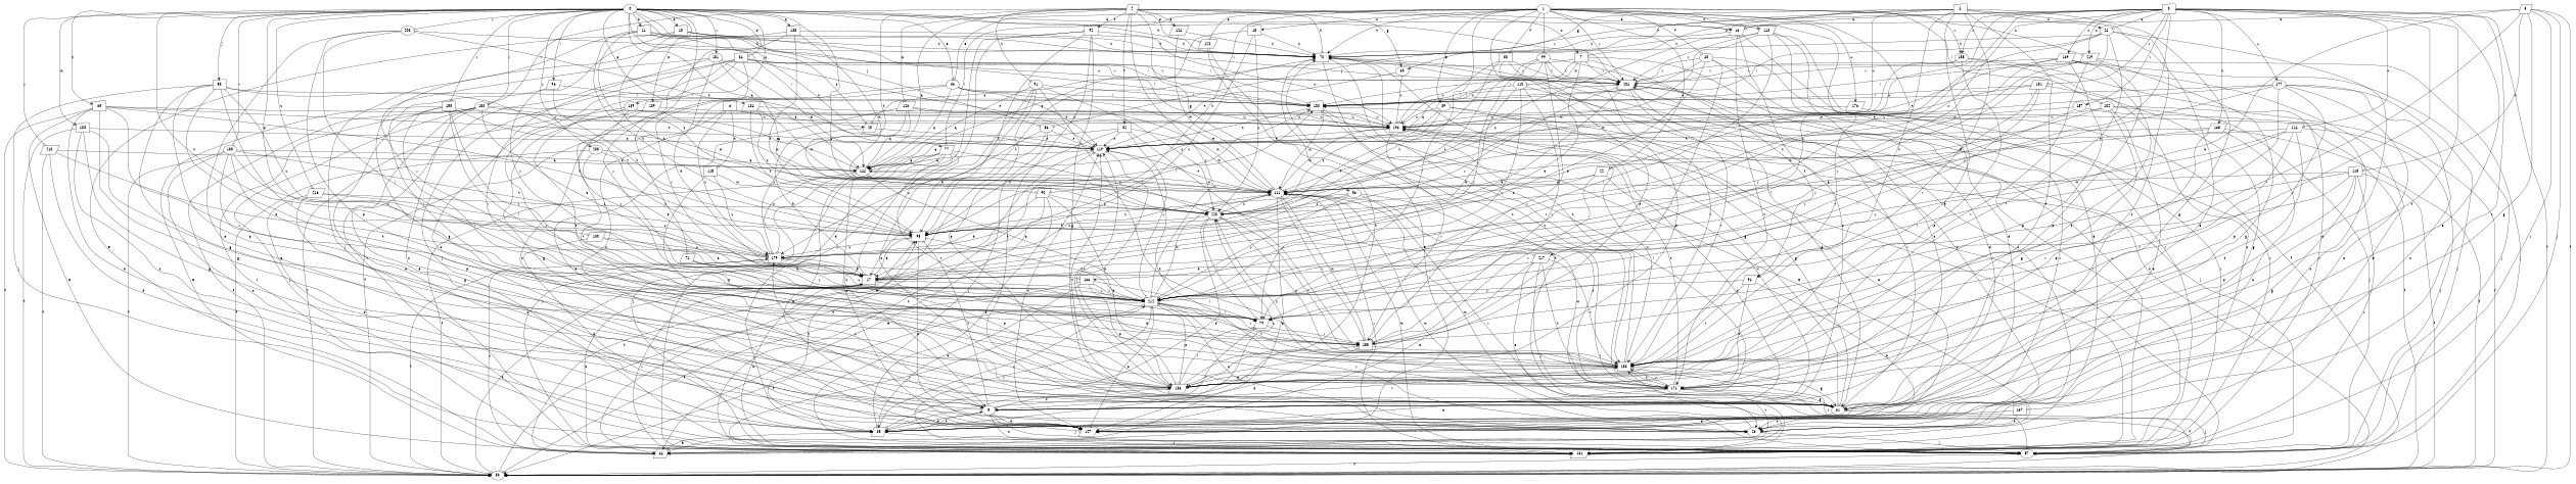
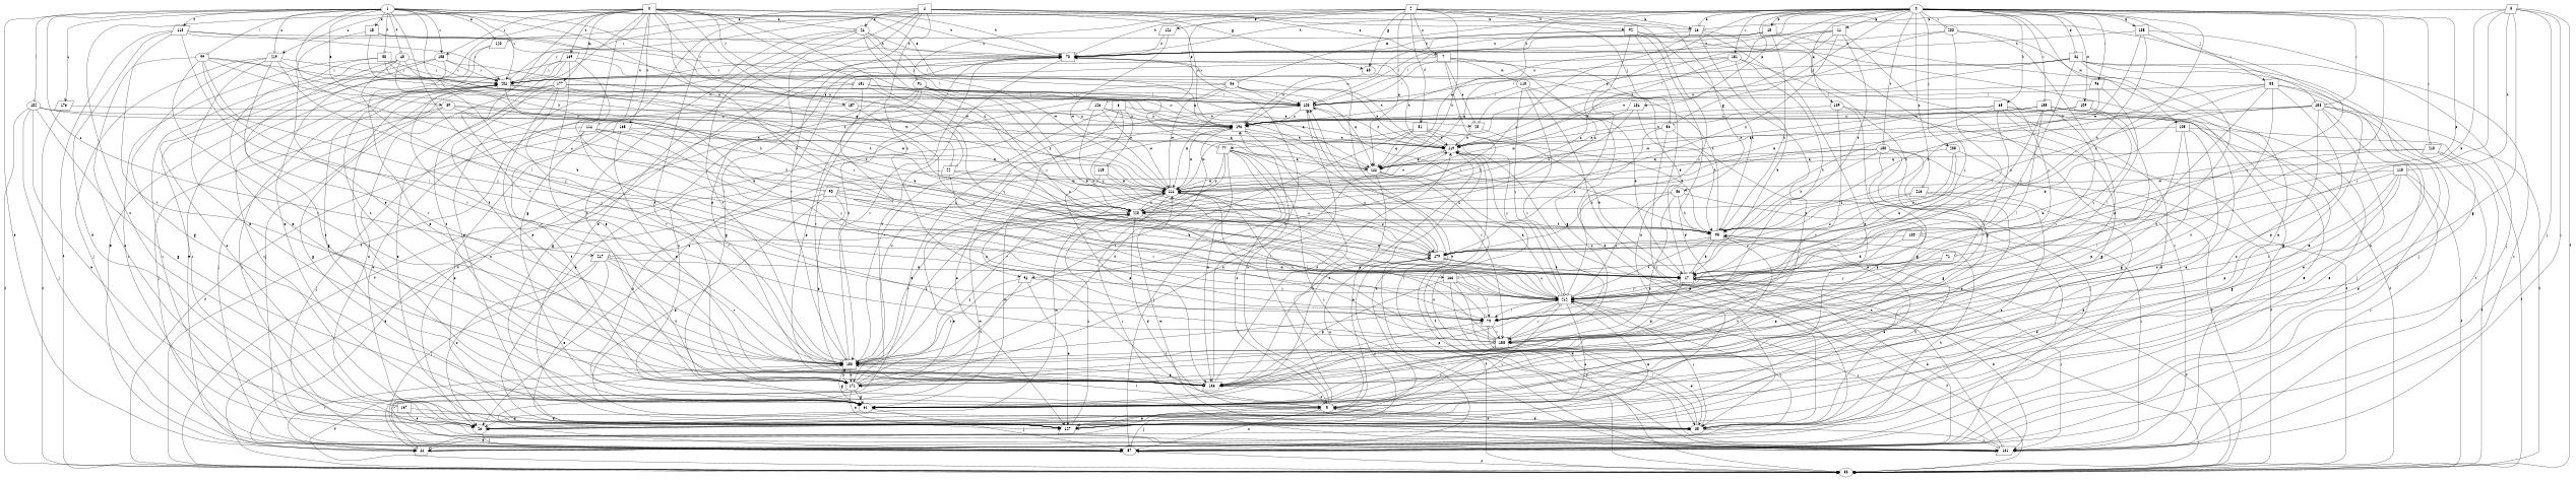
  strict digraph {
    fontname=Lato
    node [fontname=Lato shape=ellipse]
    edge [arrowhead=odot fontname=Lato]
    11 [shape=folder]
    0
    15 [shape=folder]
    16 [shape=parallelogram]
    34 [shape=folder]
    36
    65 [shape=folder]
    70 [shape=folder]
    71 [shape=parallelogram]
    77 [shape=parallelogram]
    83 [shape=folder]
    86
    96 [shape=parallelogram]
    105 [shape=folder]
    109 [shape=parallelogram]
    130 [shape=parallelogram]
    134 [shape=parallelogram]
    138 [shape=folder]
    139
    144
    150
    155 [shape=folder]
    166 [shape=folder]
    181
    183
    196 [shape=folder]
    203
-   204 [shape=parallelogram]
+   204 [shape=folder]
    205
    210 [shape=parallelogram]
    216 [shape=parallelogram]
    217 [shape=parallelogram]
    212 [shape=folder]
    220
    25 [shape=parallelogram]
    103 [shape=folder]
    95 [shape=folder]
    119
    44 [shape=parallelogram]
    171
    161 [shape=parallelogram]
    8
    87
    26
    53
    111
-   35 [shape=parallelogram]
+   35
    61
    188 [shape=folder]
    153 [shape=folder]
    136 [shape=parallelogram]
    17 [shape=folder]
    127 [shape=parallelogram]
    179 [shape=folder]
    79 [shape=parallelogram]
    1
    18 [shape=folder]
    22 [shape=parallelogram]
    39
    45
    50 [shape=folder]
    90 [shape=parallelogram]
    99
    102
    113 [shape=parallelogram]
    120 [shape=parallelogram]
    158
    176 [shape=parallelogram]
    219 [shape=parallelogram]
    2 [shape=parallelogram]
    7 [shape=folder]
    51 [shape=folder]
    56
    60
    91
    92 [shape=folder]
    124 [shape=parallelogram]
    126 [shape=parallelogram]
    94 [shape=parallelogram]
    110
    3 [shape=folder]
    24
    114 [shape=parallelogram]
    151 [shape=parallelogram]
    167 [shape=folder]
    168 [shape=parallelogram]
    169 [shape=parallelogram]
    177
    187
    4 [shape=folder]
    5 [shape=parallelogram]
    115 [shape=folder]
    6 [shape=folder]
    118 [shape=folder]
    11 -> 70 [arrowhead=vee label=h]
    11 -> 212 [label=y]
    11 -> 220 [arrowhead=vee label=z]
    11 -> 25 [label=c]
    11 -> 103 [arrowhead=vee label=l]
    11 -> 95 [label=k]
    11 -> 119 [label=n]
    0 -> 11 [arrowhead=vee label=b]
    0 -> 15 [arrowhead=vee label=b]
    0 -> 16 [label=b]
    0 -> 34 [label=d]
    0 -> 36 [label=e]
    0 -> 65 [arrowhead=vee label=h]
    0 -> 70 [label=h]
    0 -> 71 [label=i]
    0 -> 77 [arrowhead=vee label=i]
    0 -> 83 [arrowhead=vee label=j]
    0 -> 86 [label=j]
    0 -> 96 [arrowhead=vee label=l]
    0 -> 105 [arrowhead=vee label=m]
    0 -> 109 [arrowhead=vee label=m]
    0 -> 130 [label=p]
    0 -> 134 [arrowhead=vee label=p]
    0 -> 138 [arrowhead=vee label=q]
    0 -> 139 [arrowhead=vee label=q]
    0 -> 144 [arrowhead=vee label=q]
    0 -> 150 [label=r]
    0 -> 155 [label=s]
    0 -> 166 [label=t]
    0 -> 181 [arrowhead=vee label=v]
    0 -> 183 [label=v]
    0 -> 196 [arrowhead=vee label=w]
    0 -> 203 [label=x]
    0 -> 204 [label=x]
    0 -> 205 [arrowhead=vee label=y]
    0 -> 210 [label=y]
    0 -> 216 [label=z]
    0 -> 217 [label=z]
    15 -> 70 [label=h]
    15 -> 204 [label=x]
    15 -> 212 [label=y]
    15 -> 103 [label=l]
    15 -> 95 [arrowhead=vee label=k]
    15 -> 44 [arrowhead=vee label=e]
    16 -> 70 [label=h]
    16 -> 220 [label=z]
    16 -> 171 [arrowhead=vee label=t]
    16 -> 161 [label=s]
    16 -> 8 [label=a]
    34 -> 204 [arrowhead=vee label=x]
    34 -> 212 [arrowhead=vee label=y]
    34 -> 103 [label=l]
    34 -> 119 [arrowhead=vee label=n]
    34 -> 171 [arrowhead=vee label=t]
    34 -> 161 [label=s]
    34 -> 87 [arrowhead=vee label=j]
    34 -> 26 [label=c]
    36 -> 144 [arrowhead=vee label=q]
    36 -> 103 [arrowhead=vee label=l]
    36 -> 119 [arrowhead=vee label=n]
    36 -> 8 [label=a]
    36 -> 53 [arrowhead=vee label=f]
    36 -> 111 [label=m]
    65 -> 196 [label=w]
    65 -> 95 [label=k]
    65 -> 119 [arrowhead=vee label=n]
    65 -> 44 [arrowhead=vee label=e]
    65 -> 53 [label=f]
    65 -> 35 [arrowhead=vee label=d]
    65 -> 61 [arrowhead=vee label=g]
-   65 -> 188 [label=v]
+   65 -> 188 [arrowhead=vee label=v]
    70 -> 204 [arrowhead=vee label=x]
    70 -> 95 [label=k]
    70 -> 171 [arrowhead=vee label=t]
    70 -> 26 [arrowhead=vee label=c]
    70 -> 61 [label=g]
    70 -> 153 [arrowhead=vee label=r]
    71 -> 212 [arrowhead=vee label=y]
    71 -> 136 [arrowhead=vee label=p]
    71 -> 17 [label=b]
    77 -> 144 [label=q]
    77 -> 220 [arrowhead=vee label=z]
    77 -> 161 [arrowhead=vee label=s]
    77 -> 8 [arrowhead=vee label=a]
    77 -> 87 [label=j]
    77 -> 153 [arrowhead=vee label=r]
-   77 -> 127 [arrowhead=vee label=o]
+   77 -> 136 [arrowhead=vee label=o]
    77 -> 179 [label=u]
    83 -> 103 [label=l]
    83 -> 95 [label=k]
    83 -> 171 [arrowhead=vee label=t]
    83 -> 87 [arrowhead=vee label=j]
    83 -> 61 [arrowhead=vee label=g]
    83 -> 136 [arrowhead=vee label=p]
    83 -> 179 [label=u]
    83 -> 79 [label=i]
    86 -> 119 [label=n]
    86 -> 44 [label=e]
    86 -> 87 [label=j]
    86 -> 179 [arrowhead=vee label=u]
    96 -> 103 [label=l]
    96 -> 95 [arrowhead=vee label=k]
    96 -> 79 [label=i]
    105 -> 119 [arrowhead=vee label=n]
    105 -> 8 [label=a]
    105 -> 53 [arrowhead=vee label=f]
    105 -> 61 [label=g]
    105 -> 136 [arrowhead=vee label=p]
    109 -> 196 [arrowhead=vee label=w]
    109 -> 212 [label=y]
    109 -> 111 [arrowhead=vee label=m]
    109 -> 188 [arrowhead=vee label=v]
    130 -> 35 [label=d]
    130 -> 17 [label=b]
    130 -> 179 [label=u]
    134 -> 196 [label=w]
    134 -> 220 [arrowhead=vee label=z]
    134 -> 95 [arrowhead=vee label=k]
    134 -> 111 [label=m]
    138 -> 70 [label=h]
    138 -> 212 [label=y]
    138 -> 95 [label=k]
    138 -> 87 [label=j]
    138 -> 111 [arrowhead=vee label=m]
    139 -> 196 [arrowhead=vee label=w]
    139 -> 53 [arrowhead=vee label=f]
    139 -> 61 [label=g]
    139 -> 153 [arrowhead=vee label=r]
    144 -> 53 [label=f]
    144 -> 111 [arrowhead=vee label=m]
    144 -> 127 [arrowhead=vee label=o]
    150 -> 144 [label=q]
    150 -> 95 [label=k]
    150 -> 26 [arrowhead=vee label=c]
    150 -> 53 [label=f]
    150 -> 61 [arrowhead=vee label=g]
    150 -> 136 [label=p]
    150 -> 179 [label=u]
    155 -> 196 [arrowhead=vee label=w]
    155 -> 212 [arrowhead=vee label=y]
    155 -> 44 [label=e]
    155 -> 111 [arrowhead=vee label=m]
    155 -> 188 [label=v]
    155 -> 127 [label=o]
    155 -> 79 [arrowhead=vee label=i]
    166 -> 212 [label=y]
    166 -> 53 [label=f]
    166 -> 35 [arrowhead=vee label=d]
    166 -> 136 [arrowhead=vee label=p]
    166 -> 79 [arrowhead=vee label=i]
    181 -> 144 [arrowhead=vee label=q]
    181 -> 204 [arrowhead=vee label=x]
    181 -> 220 [label=z]
    181 -> 61 [arrowhead=vee label=g]
    181 -> 188 [arrowhead=vee label=v]
    181 -> 17 [arrowhead=vee label=b]
    183 -> 144 [label=q]
    183 -> 196 [label=w]
    183 -> 161 [arrowhead=vee label=s]
    183 -> 8 [arrowhead=vee label=a]
    183 -> 87 [arrowhead=vee label=j]
    183 -> 53 [label=f]
    183 -> 17 [arrowhead=vee label=b]
    183 -> 127 [arrowhead=vee label=o]
    196 -> 119 [arrowhead=vee label=n]
    196 -> 171 [label=t]
    196 -> 111 [label=m]
    196 -> 188 [arrowhead=vee label=v]
    196 -> 127 [arrowhead=vee label=o]
    203 -> 70 [label=h]
    203 -> 119 [arrowhead=vee label=n]
    203 -> 136 [arrowhead=vee label=p]
    203 -> 127 [label=o]
    203 -> 79 [label=i]
    204 -> 103 [arrowhead=vee label=l]
    204 -> 161 [arrowhead=vee label=s]
    204 -> 61 [arrowhead=vee label=g]
    204 -> 153 [label=r]
    204 -> 17 [label=b]
    205 -> 144 [arrowhead=vee label=q]
    205 -> 53 [arrowhead=vee label=f]
    205 -> 17 [arrowhead=vee label=b]
    205 -> 179 [arrowhead=vee label=u]
    210 -> 144 [arrowhead=vee label=q]
    210 -> 53 [arrowhead=vee label=f]
    210 -> 35 [arrowhead=vee label=d]
    210 -> 17 [arrowhead=vee label=b]
    216 -> 220 [arrowhead=vee label=z]
    216 -> 26 [arrowhead=vee label=c]
    216 -> 35 [label=d]
    216 -> 179 [label=u]
    217 -> 171 [arrowhead=vee label=t]
    217 -> 87 [label=j]
    217 -> 26 [arrowhead=vee label=c]
    217 -> 153 [arrowhead=vee label=r]
    217 -> 17 [label=b]
    217 -> 127 [arrowhead=vee label=o]
    212 -> 144 [label=q]
    212 -> 95 [label=k]
    212 -> 26 [label=c]
    212 -> 53 [arrowhead=vee label=f]
    212 -> 111 [arrowhead=vee label=m]
    212 -> 188 [label=v]
    212 -> 153 [label=r]
    212 -> 136 [label=p]
    212 -> 127 [label=o]
    212 -> 179 [label=u]
    212 -> 79 [arrowhead=vee label=i]
    220 -> 95 [arrowhead=vee label=k]
    220 -> 35 [label=d]
    220 -> 153 [label=r]
    220 -> 79 [label=i]
    25 -> 119 [arrowhead=vee label=n]
    25 -> 17 [label=b]
    103 -> 196 [label=w]
    103 -> 119 [arrowhead=vee label=n]
    103 -> 44 [label=e]
    103 -> 111 [arrowhead=vee label=m]
    95 -> 103 [arrowhead=vee label=l]
    95 -> 17 [label=b]
    95 -> 127 [arrowhead=vee label=o]
    95 -> 179 [label=u]
    119 -> 144 [label=q]
    119 -> 136 [label=p]
    44 -> 95 [arrowhead=vee label=k]
    44 -> 153 [arrowhead=vee label=r]
    44 -> 179 [arrowhead=vee label=u]
    171 -> 220 [arrowhead=vee label=z]
    171 -> 119 [arrowhead=vee label=n]
    171 -> 53 [label=f]
    171 -> 61 [arrowhead=vee label=g]
    171 -> 153 [arrowhead=vee label=r]
    171 -> 127 [arrowhead=vee label=o]
    161 -> 70 [arrowhead=vee label=h]
    161 -> 212 [label=y]
    161 -> 103 [arrowhead=vee label=l]
    161 -> 119 [label=n]
    161 -> 111 [arrowhead=vee label=m]
    161 -> 17 [label=b]
    8 -> 196 [arrowhead=vee label=w]
    8 -> 103 [label=l]
    8 -> 95 [label=k]
    8 -> 87 [label=j]
    8 -> 35 [label=d]
    8 -> 188 [label=v]
    8 -> 153 [arrowhead=vee label=r]
    8 -> 127 [label=o]
    8 -> 179 [arrowhead=vee label=u]
    87 -> 196 [label=w]
    87 -> 212 [label=y]
    87 -> 8 [label=a]
    87 -> 53 [label=f]
    87 -> 111 [label=m]
    87 -> 153 [label=r]
    87 -> 17 [arrowhead=vee label=b]
    26 -> 212 [label=y]
    26 -> 87 [arrowhead=vee label=j]
    26 -> 111 [arrowhead=vee label=m]
    53 -> 70 [arrowhead=vee label=h]
    53 -> 119 [label=n]
    111 -> 220 [label=z]
    111 -> 119 [label=n]
    111 -> 44 [label=e]
    111 -> 161 [label=s]
    111 -> 188 [label=v]
    111 -> 179 [arrowhead=vee label=u]
    35 -> 212 [arrowhead=vee label=y]
    35 -> 95 [arrowhead=vee label=k]
    35 -> 44 [label=e]
    35 -> 161 [label=s]
    35 -> 8 [arrowhead=vee label=a]
    35 -> 79 [label=i]
    61 -> 204 [arrowhead=vee label=x]
    61 -> 119 [arrowhead=vee label=n]
    61 -> 87 [arrowhead=vee label=j]
    61 -> 26 [arrowhead=vee label=c]
    61 -> 111 [arrowhead=vee label=m]
    188 -> 111 [label=m]
    188 -> 35 [arrowhead=vee label=d]
    188 -> 153 [arrowhead=vee label=r]
    153 -> 70 [arrowhead=vee label=h]
    153 -> 196 [arrowhead=vee label=w]
    153 -> 220 [label=z]
    153 -> 171 [arrowhead=vee label=t]
    153 -> 61 [arrowhead=vee label=g]
    153 -> 136 [label=p]
    153 -> 17 [label=b]
    136 -> 70 [arrowhead=vee label=h]
    136 -> 119 [arrowhead=vee label=n]
    136 -> 8 [label=a]
    136 -> 79 [label=i]
    17 -> 212 [label=y]
    17 -> 161 [arrowhead=vee label=s]
    17 -> 53 [label=f]
    127 -> 204 [arrowhead=vee label=x]
    127 -> 220 [arrowhead=vee label=z]
    127 -> 119 [arrowhead=vee label=n]
    179 -> 204 [label=x]
    179 -> 103 [arrowhead=vee label=l]
    179 -> 53 [arrowhead=vee label=f]
    179 -> 17 [arrowhead=vee label=b]
    79 -> 188 [arrowhead=vee label=v]
    1 -> 36 [label=e]
    1 -> 70 [arrowhead=vee label=h]
    1 -> 77 [label=i]
    1 -> 204 [arrowhead=vee label=x]
    1 -> 217 [arrowhead=vee label=z]
    1 -> 44 [arrowhead=vee label=e]
    1 -> 136 [label=p]
    1 -> 79 [arrowhead=vee label=i]
    1 -> 18 [arrowhead=vee label=c]
    1 -> 22 [label=c]
    1 -> 39 [arrowhead=vee label=e]
    1 -> 45 [label=f]
    1 -> 50 [label=f]
    1 -> 90 [label=k]
    1 -> 99 [label=l]
    1 -> 102 [label=l]
    1 -> 113 [arrowhead=vee label=n]
    1 -> 120 [label=o]
    1 -> 158 [arrowhead=vee label=s]
    1 -> 176 [arrowhead=vee label=u]
    1 -> 219 [label=z]
    18 -> 70 [arrowhead=vee label=h]
    18 -> 144 [label=q]
    18 -> 220 [arrowhead=vee label=z]
    18 -> 179 [arrowhead=vee label=u]
    22 -> 220 [label=z]
    22 -> 8 [label=a]
    22 -> 111 [arrowhead=vee label=m]
    22 -> 188 [label=v]
    39 -> 196 [label=w]
    39 -> 220 [label=z]
    39 -> 95 [label=k]
    39 -> 87 [label=j]
    39 -> 61 [label=g]
    45 -> 144 [arrowhead=vee label=q]
    45 -> 204 [label=x]
    45 -> 161 [label=s]
    45 -> 8 [arrowhead=vee label=a]
    45 -> 188 [label=v]
    45 -> 17 [label=b]
    50 -> 196 [label=w]
    50 -> 204 [arrowhead=vee label=x]
    50 -> 95 [arrowhead=vee label=k]
    50 -> 161 [arrowhead=vee label=s]
    50 -> 136 [label=p]
    90 -> 220 [label=z]
    90 -> 44 [arrowhead=vee label=e]
    90 -> 35 [label=d]
    90 -> 136 [label=p]
    90 -> 17 [arrowhead=vee label=b]
    99 -> 196 [arrowhead=vee label=w]
    99 -> 204 [arrowhead=vee label=x]
    99 -> 212 [label=y]
    99 -> 95 [arrowhead=vee label=k]
    99 -> 26 [arrowhead=vee label=c]
    99 -> 188 [label=v]
    99 -> 153 [arrowhead=vee label=r]
    102 -> 196 [label=w]
    102 -> 87 [arrowhead=vee label=j]
    102 -> 53 [arrowhead=vee label=f]
    102 -> 111 [arrowhead=vee label=m]
    102 -> 61 [label=g]
    102 -> 127 [label=o]
    113 -> 70 [arrowhead=vee label=h]
    113 -> 204 [arrowhead=vee label=x]
    113 -> 53 [label=f]
    113 -> 111 [label=m]
    113 -> 35 [arrowhead=vee label=d]
    113 -> 153 [arrowhead=vee label=r]
    113 -> 79 [arrowhead=vee label=i]
    120 -> 44 [arrowhead=vee label=e]
    120 -> 171 [arrowhead=vee label=t]
    158 -> 204 [label=x]
    158 -> 161 [label=s]
    158 -> 26 [arrowhead=vee label=c]
    158 -> 111 [arrowhead=vee label=m]
    158 -> 136 [label=p]
    176 -> 196 [label=w]
    176 -> 53 [arrowhead=vee label=f]
    219 -> 204 [arrowhead=vee label=x]
    219 -> 212 [label=y]
    219 -> 103 [arrowhead=vee label=l]
    219 -> 87 [label=j]
    219 -> 61 [label=g]
    219 -> 153 [arrowhead=vee label=r]
    219 -> 136 [label=p]
    2 -> 16 [arrowhead=vee label=b]
    2 -> 70 [label=h]
    2 -> 144 [arrowhead=vee label=q]
    2 -> 183 [label=v]
    2 -> 212 [label=y]
    2 -> 90 [label=k]
    2 -> 120 [label=o]
    2 -> 7 [arrowhead=vee label=a]
    2 -> 51 [arrowhead=vee label=f]
    2 -> 56 [arrowhead=vee label=g]
    2 -> 60 [arrowhead=vee label=g]
    2 -> 91 [label=k]
    2 -> 92 [arrowhead=vee label=k]
    2 -> 124 [arrowhead=vee label=o]
    2 -> 126 [label=o]
    7 -> 204 [arrowhead=vee label=x]
    7 -> 25 [label=c]
    7 -> 103 [label=l]
    7 -> 35 [label=d]
    7 -> 17 [label=b]
    7 -> 94 [arrowhead=vee label=k]
    7 -> 110 [label=m]
    51 -> 144 [arrowhead=vee label=q]
    51 -> 212 [label=y]
    51 -> 95 [arrowhead=vee label=k]
    51 -> 119 [arrowhead=vee label=n]
    51 -> 111 [arrowhead=vee label=m]
    51 -> 153 [label=r]
    56 -> 212 [label=y]
    56 -> 220 [label=z]
    56 -> 95 [label=k]
    56 -> 171 [label=t]
    56 -> 161 [label=s]
    60 -> 196 [label=w]
    60 -> 119 [label=n]
    91 -> 144 [arrowhead=vee label=q]
    91 -> 220 [arrowhead=vee label=z]
    91 -> 103 [arrowhead=vee label=l]
    91 -> 26 [arrowhead=vee label=c]
    91 -> 153 [label=r]
    91 -> 136 [label=p]
    91 -> 17 [arrowhead=vee label=b]
    92 -> 70 [arrowhead=vee label=h]
    92 -> 196 [arrowhead=vee label=w]
    92 -> 95 [arrowhead=vee label=k]
    92 -> 161 [label=s]
    92 -> 26 [label=c]
    92 -> 35 [arrowhead=vee label=d]
    92 -> 61 [arrowhead=vee label=g]
    124 -> 70 [arrowhead=vee label=h]
    124 -> 111 [label=m]
    126 -> 144 [label=q]
    126 -> 196 [label=w]
    126 -> 111 [arrowhead=vee label=m]
    126 -> 127 [label=o]
    126 -> 179 [label=u]
    94 -> 212 [label=y]
    94 -> 171 [label=t]
    94 -> 153 [arrowhead=vee label=r]
    94 -> 127 [arrowhead=vee label=o]
    110 -> 212 [label=y]
    110 -> 103 [label=l]
    110 -> 161 [label=s]
    110 -> 188 [label=v]
    110 -> 17 [arrowhead=vee label=b]
    3 -> 16 [label=b]
    3 -> 70 [arrowhead=vee label=h]
    3 -> 166 [arrowhead=vee label=t]
    3 -> 212 [arrowhead=vee label=y]
    3 -> 220 [arrowhead=vee label=z]
    3 -> 171 [arrowhead=vee label=t]
    3 -> 53 [arrowhead=vee label=f]
    3 -> 153 [label=r]
    3 -> 127 [label=o]
    3 -> 22 [label=c]
    3 -> 158 [arrowhead=vee label=s]
    3 -> 219 [arrowhead=vee label=z]
    3 -> 24 [label=c]
    3 -> 114 [label=n]
    3 -> 151 [label=r]
    3 -> 167 [label=t]
    3 -> 168 [arrowhead=vee label=t]
    3 -> 169 [arrowhead=vee label=t]
    3 -> 177 [arrowhead=vee label=u]
    3 -> 187 [arrowhead=vee label=v]
    24 -> 70 [label=h]
    24 -> 212 [arrowhead=vee label=y]
    24 -> 103 [label=l]
    24 -> 171 [arrowhead=vee label=t]
    24 -> 111 [label=m]
    24 -> 35 [label=d]
    24 -> 153 [label=r]
    114 -> 212 [arrowhead=vee label=y]
    114 -> 119 [arrowhead=vee label=n]
    114 -> 171 [label=t]
    114 -> 87 [label=j]
    114 -> 153 [label=r]
    114 -> 79 [label=i]
    151 -> 196 [label=w]
    151 -> 212 [label=y]
    151 -> 103 [label=l]
    151 -> 61 [arrowhead=vee label=g]
    151 -> 79 [arrowhead=vee label=i]
    167 -> 26 [label=c]
    167 -> 35 [arrowhead=vee label=d]
    168 -> 119 [label=n]
    168 -> 53 [label=f]
    168 -> 111 [arrowhead=vee label=m]
    168 -> 136 [label=p]
    168 -> 127 [arrowhead=vee label=o]
    169 -> 204 [label=x]
    169 -> 119 [label=n]
    169 -> 44 [arrowhead=vee label=e]
    169 -> 171 [arrowhead=vee label=t]
    169 -> 87 [label=j]
    169 -> 136 [label=p]
    169 -> 79 [label=i]
    177 -> 103 [label=l]
    177 -> 119 [arrowhead=vee label=n]
    177 -> 87 [arrowhead=vee label=j]
    177 -> 26 [label=c]
    177 -> 153 [arrowhead=vee label=r]
    177 -> 136 [label=p]
    177 -> 17 [arrowhead=vee label=b]
    177 -> 127 [arrowhead=vee label=o]
    187 -> 196 [arrowhead=vee label=w]
    187 -> 212 [arrowhead=vee label=y]
    187 -> 26 [arrowhead=vee label=c]
    4 -> 86 [label=j]
    4 -> 196 [arrowhead=vee label=w]
    4 -> 171 [label=t]
    4 -> 35 [label=d]
    4 -> 61 [label=g]
    4 -> 153 [label=r]
    4 -> 136 [label=p]
    4 -> 7 [label=a]
    4 -> 60 [arrowhead=vee label=g]
    4 -> 94 [arrowhead=vee label=k]
    4 -> 24 [arrowhead=vee label=c]
    5 -> 16 [label=b]
    5 -> 161 [label=s]
    5 -> 87 [arrowhead=vee label=j]
    5 -> 53 [arrowhead=vee label=f]
    5 -> 61 [arrowhead=vee label=g]
    5 -> 188 [arrowhead=vee label=v]
    5 -> 17 [label=b]
    5 -> 115 [label=n]
    115 -> 161 [label=s]
    115 -> 53 [arrowhead=vee label=f]
    115 -> 111 [label=m]
    115 -> 61 [label=g]
    115 -> 188 [label=v]
    115 -> 136 [label=p]
    115 -> 79 [arrowhead=vee label=i]
    6 -> 25 [arrowhead=vee label=c]
    6 -> 8 [arrowhead=vee label=a]
+   6 -> 153 [label=r]
    6 -> 179 [arrowhead=vee label=u]
    6 -> 118 [label=n]
    118 -> 111 [label=m]
    118 -> 136 [arrowhead=vee label=p]
    118 -> 179 [label=u]
  }
